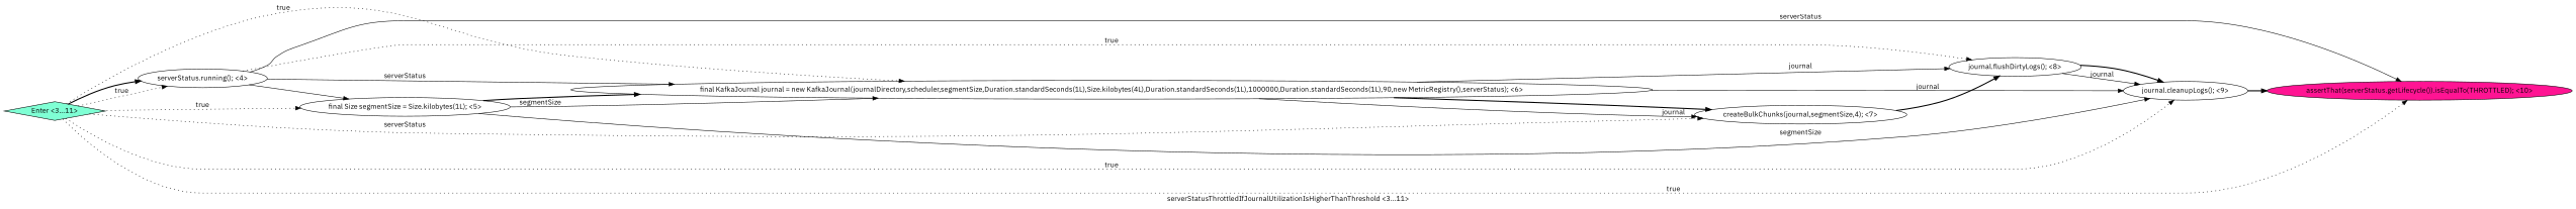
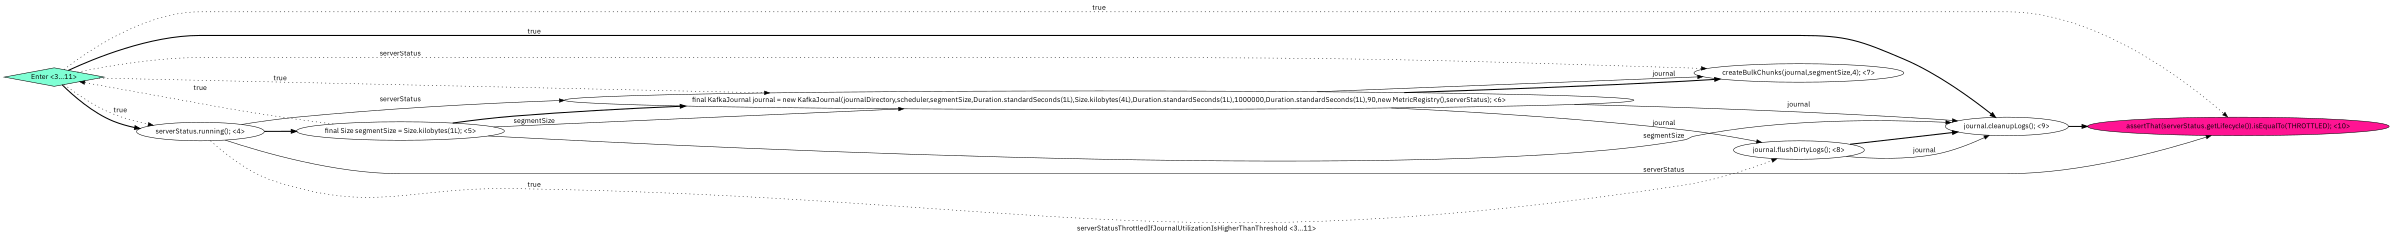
  digraph {
    fontname="IBM Plex Sans"
    label="serverStatusThrottledIfJournalUtilizationIsHigherThanThreshold <3...11>"
    rankdir=LR
    node [fillcolor=white fontname="IBM Plex Sans" shape=ellipse style=filled]
    edge [fontname="IBM Plex Sans" style=solid]
    n1 [label="journal.cleanupLogs(); <9>"]
    n2 [fillcolor=deeppink label="assertThat(serverStatus.getLifecycle()).isEqualTo(THROTTLED); <10>"]
    n3 [fillcolor=aquamarine label="Enter <3...11>" shape=diamond]
    n4 [label="final KafkaJournal journal = new KafkaJournal(journalDirectory,scheduler,segmentSize,Duration.standardSeconds(1L),Size.kilobytes(4L),Duration.standardSeconds(1L),1000000,Duration.standardSeconds(1L),90,new MetricRegistry(),serverStatus); <6>"]
    n5 [label="createBulkChunks(journal,segmentSize,4); <7>"]
    n6 [label="serverStatus.running(); <4>"]
    n7 [label="final Size segmentSize = Size.kilobytes(1L); <5>"]
    n8 [label="journal.flushDirtyLogs(); <8>"]
    n1 -> n2 [style=bold]
-   n3 -> n1 [label=true style=dotted]
+   n3 -> n1 [label=true style=bold]
    n3 -> n2 [label=true style=dotted]
    n3 -> n4 [label=true style=dotted]
    n3 -> n5 [label=serverStatus style=dotted]
    n3 -> n6 [label=true style=dotted]
    n3 -> n6 [style=bold]
-   n3 -> n7 [label=true style=dotted]
+   n7 -> n3 [label=true style=dotted]
    n4 -> n1 [label=journal]
    n4 -> n5 [label=journal]
    n4 -> n5 [style=bold]
    n4 -> n8 [label=journal]
-   n5 -> n8 [style=bold]
    n6 -> n2 [label=serverStatus]
    n6 -> n4 [label=serverStatus]
-   n6 -> n7
+   n6 -> n7 [style=bold]
    n6 -> n8 [label=true style=dotted]
    n7 -> n1 [label=segmentSize]
    n7 -> n4 [label=segmentSize]
    n7 -> n4 [style=bold]
    n8 -> n1 [label=journal]
    n8 -> n1 [style=bold]
  }
